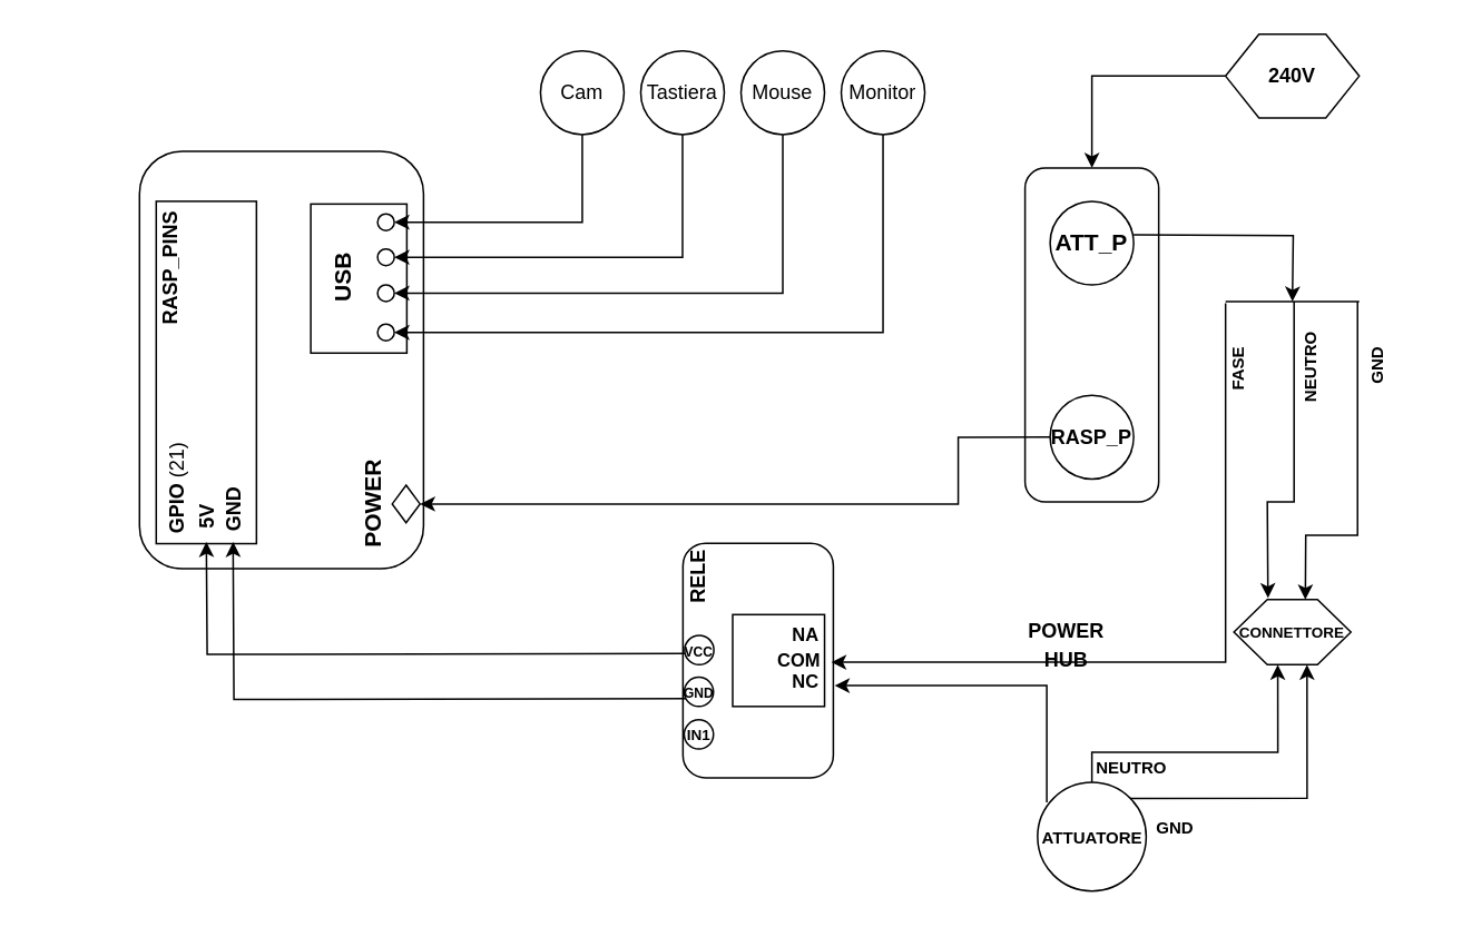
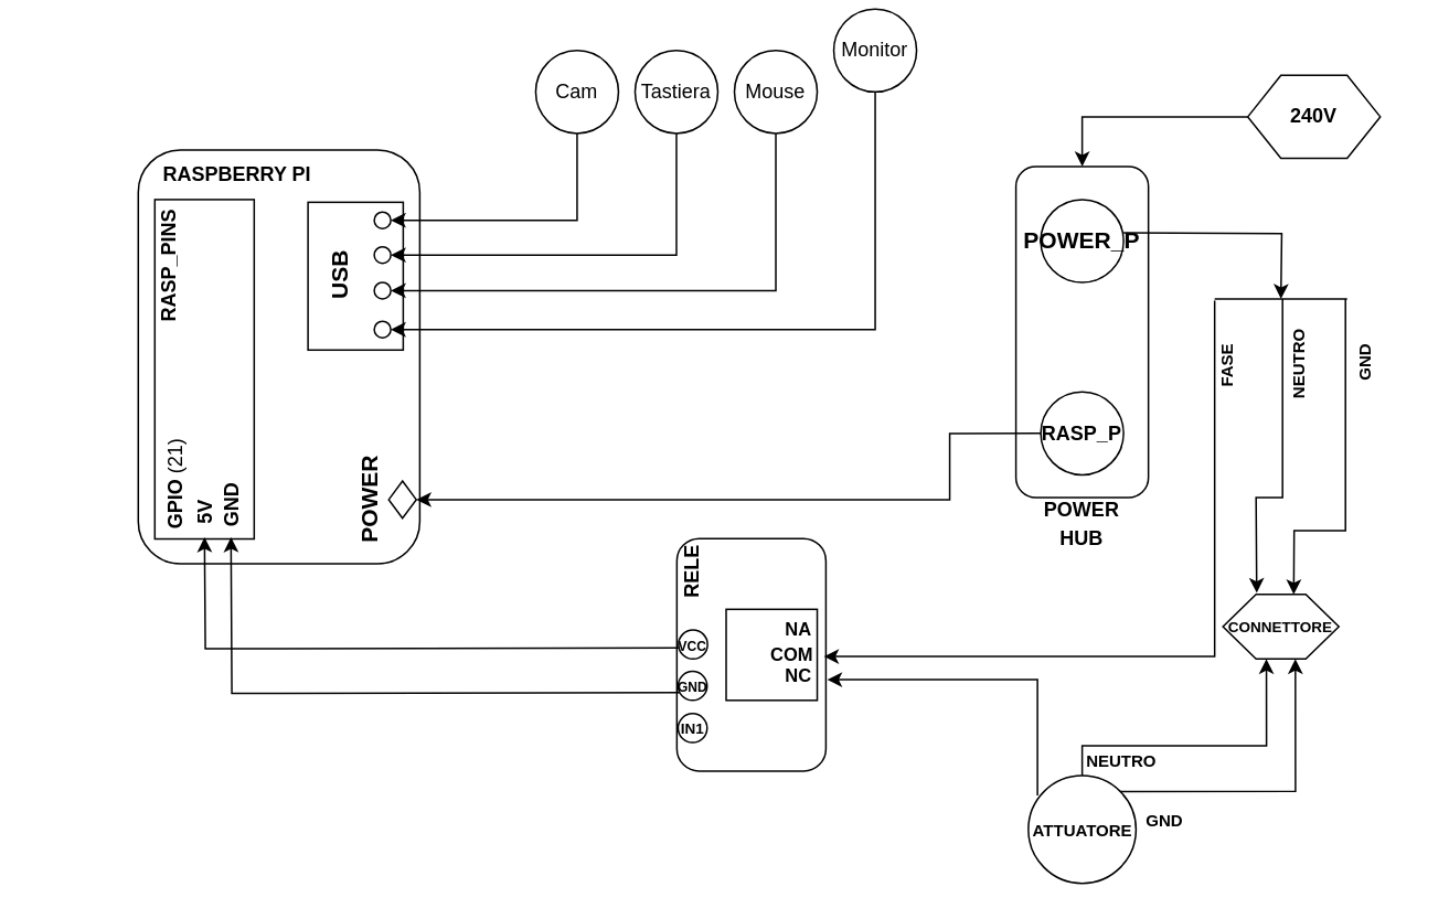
  <mxCell id="0" />
  <mxCell id="1" parent="0" />
  <mxCell id="2" value="" style="rounded=1;whiteSpace=wrap;html=1;rotation=90;" parent="1" vertex="1"><mxGeometry x="43" y="130" width="250" height="170" as="geometry" /></mxCell>
+ <mxCell id="3" value="&lt;b&gt;RASPBERRY PI&lt;/b&gt;" style="text;html=1;strokeColor=none;fillColor=none;align=center;verticalAlign=middle;whiteSpace=wrap;rounded=0;" parent="1" vertex="1"><mxGeometry x="93" y="90" width="100" height="30" as="geometry" /></mxCell>
  <mxCell id="4" value="" style="rounded=0;whiteSpace=wrap;html=1;rotation=90;" parent="1" vertex="1"><mxGeometry x="20.5" y="192.5" width="205" height="60" as="geometry" /></mxCell>
  <mxCell id="5" value="" style="rounded=0;whiteSpace=wrap;html=1;rotation=90;" parent="1" vertex="1"><mxGeometry x="169.63" y="137.5" width="89.25" height="57.5" as="geometry" /></mxCell>
  <mxCell id="6" style="edgeStyle=orthogonalEdgeStyle;rounded=0;orthogonalLoop=1;jettySize=auto;html=1;exitX=0.5;exitY=1;exitDx=0;exitDy=0;entryX=1;entryY=0.5;entryDx=0;entryDy=0;fontSize=14;" parent="1" source="7" target="14" edge="1"><mxGeometry relative="1" as="geometry" /></mxCell>
  <mxCell id="7" value="Cam" style="ellipse;whiteSpace=wrap;html=1;aspect=fixed;" parent="1" vertex="1"><mxGeometry x="323" y="30" width="50" height="50" as="geometry" /></mxCell>
  <mxCell id="8" style="edgeStyle=orthogonalEdgeStyle;rounded=0;orthogonalLoop=1;jettySize=auto;html=1;exitX=0.5;exitY=1;exitDx=0;exitDy=0;entryX=1;entryY=0.5;entryDx=0;entryDy=0;fontSize=14;" parent="1" source="9" target="15" edge="1"><mxGeometry relative="1" as="geometry" /></mxCell>
  <mxCell id="9" value="Tastiera" style="ellipse;whiteSpace=wrap;html=1;aspect=fixed;" parent="1" vertex="1"><mxGeometry x="383" y="30" width="50" height="50" as="geometry" /></mxCell>
  <mxCell id="10" style="edgeStyle=orthogonalEdgeStyle;rounded=0;orthogonalLoop=1;jettySize=auto;html=1;exitX=0.5;exitY=1;exitDx=0;exitDy=0;entryX=1;entryY=0.5;entryDx=0;entryDy=0;fontSize=14;" parent="1" source="11" target="16" edge="1"><mxGeometry relative="1" as="geometry" /></mxCell>
  <mxCell id="11" value="Mouse" style="ellipse;whiteSpace=wrap;html=1;aspect=fixed;" parent="1" vertex="1"><mxGeometry x="443" y="30" width="50" height="50" as="geometry" /></mxCell>
  <mxCell id="12" style="edgeStyle=orthogonalEdgeStyle;rounded=0;orthogonalLoop=1;jettySize=auto;html=1;exitX=0.5;exitY=1;exitDx=0;exitDy=0;entryX=1;entryY=0.5;entryDx=0;entryDy=0;fontSize=14;" parent="1" source="13" target="17" edge="1"><mxGeometry relative="1" as="geometry" /></mxCell>
- <mxCell id="13" value="Monitor" style="ellipse;whiteSpace=wrap;html=1;aspect=fixed;" parent="1" vertex="1"><mxGeometry x="503" y="30" width="50" height="50" as="geometry" /></mxCell>
+ <mxCell id="13" value="Monitor" style="ellipse;whiteSpace=wrap;html=1;aspect=fixed;" parent="1" vertex="1"><mxGeometry x="503" y="5" width="50" height="50" as="geometry" /></mxCell>
  <mxCell id="14" value="" style="ellipse;whiteSpace=wrap;html=1;aspect=fixed;" parent="1" vertex="1"><mxGeometry x="225.5" y="127.5" width="10" height="10" as="geometry" /></mxCell>
  <mxCell id="15" value="" style="ellipse;whiteSpace=wrap;html=1;aspect=fixed;" parent="1" vertex="1"><mxGeometry x="225.5" y="148.5" width="10" height="10" as="geometry" /></mxCell>
  <mxCell id="16" value="" style="ellipse;whiteSpace=wrap;html=1;aspect=fixed;" parent="1" vertex="1"><mxGeometry x="225.5" y="170" width="10" height="10" as="geometry" /></mxCell>
  <mxCell id="17" value="" style="ellipse;whiteSpace=wrap;html=1;aspect=fixed;" parent="1" vertex="1"><mxGeometry x="225.5" y="193.5" width="10" height="10" as="geometry" /></mxCell>
  <mxCell id="18" value="&lt;b&gt;&lt;font style=&quot;font-size: 14px;&quot;&gt;USB&lt;/font&gt;&lt;/b&gt;" style="text;html=1;strokeColor=none;fillColor=none;align=center;verticalAlign=middle;whiteSpace=wrap;rounded=0;rotation=-90;" parent="1" vertex="1"><mxGeometry x="176.75" y="151.25" width="57.5" height="30" as="geometry" /></mxCell>
  <mxCell id="19" value="" style="rhombus;whiteSpace=wrap;html=1;fontSize=14;" parent="1" vertex="1"><mxGeometry x="234.25" y="290" width="16.63" height="22.5" as="geometry" /></mxCell>
  <mxCell id="20" value="&lt;b&gt;POWER&lt;/b&gt;" style="text;html=1;strokeColor=none;fillColor=none;align=center;verticalAlign=middle;whiteSpace=wrap;rounded=0;fontSize=14;rotation=-90;" parent="1" vertex="1"><mxGeometry x="193" y="286.25" width="60" height="30" as="geometry" /></mxCell>
  <mxCell id="21" value="" style="rounded=1;whiteSpace=wrap;html=1;fontSize=14;rotation=90;" parent="1" vertex="1"><mxGeometry x="553" y="160" width="200" height="80" as="geometry" /></mxCell>
  <mxCell id="22" style="edgeStyle=orthogonalEdgeStyle;rounded=0;orthogonalLoop=1;jettySize=auto;html=1;exitX=1;exitY=0.5;exitDx=0;exitDy=0;fontSize=11;" edge="1" parent="1"><mxGeometry relative="1" as="geometry"><mxPoint x="773" y="180" as="targetPoint" /><mxPoint x="678" y="140" as="sourcePoint" /></mxGeometry></mxCell>
- <mxCell id="23" value="&lt;b&gt;ATT_P&lt;/b&gt;" style="ellipse;whiteSpace=wrap;html=1;aspect=fixed;fontSize=14;" parent="1" vertex="1"><mxGeometry x="628" y="120" width="50" height="50" as="geometry" /></mxCell>
- <mxCell id="24" value="&lt;span style=&quot;font-size: 12px;&quot;&gt;&lt;b&gt;POWER&lt;br&gt;HUB&lt;br&gt;&lt;/b&gt;&lt;/span&gt;" style="text;html=1;strokeColor=none;fillColor=none;align=center;verticalAlign=middle;whiteSpace=wrap;rounded=0;fontSize=14;" parent="1" vertex="1"><mxGeometry x="613" y="370" width="50" height="30" as="geometry" /></mxCell>
+ <mxCell id="23" value="&lt;b&gt;POWER_P&lt;/b&gt;" style="ellipse;whiteSpace=wrap;html=1;aspect=fixed;fontSize=14;" parent="1" vertex="1"><mxGeometry x="628" y="120" width="50" height="50" as="geometry" /></mxCell>
+ <mxCell id="24" value="&lt;span style=&quot;font-size: 12px;&quot;&gt;&lt;b&gt;POWER&lt;br&gt;HUB&lt;br&gt;&lt;/b&gt;&lt;/span&gt;" style="text;html=1;strokeColor=none;fillColor=none;align=center;verticalAlign=middle;whiteSpace=wrap;rounded=0;fontSize=14;" parent="1" vertex="1"><mxGeometry x="628" y="300" width="50" height="30" as="geometry" /></mxCell>
  <mxCell id="25" style="edgeStyle=orthogonalEdgeStyle;rounded=0;orthogonalLoop=1;jettySize=auto;html=1;exitX=0;exitY=0.5;exitDx=0;exitDy=0;entryX=1;entryY=0.5;entryDx=0;entryDy=0;fontSize=12;" parent="1" edge="1"><mxGeometry relative="1" as="geometry"><mxPoint x="628" y="261.25" as="sourcePoint" /><mxPoint x="250.88" y="301.25" as="targetPoint" /><Array as="points"><mxPoint x="573" y="261" /><mxPoint x="573" y="301" /></Array></mxGeometry></mxCell>
  <mxCell id="26" value="&lt;font style=&quot;font-size: 12px;&quot;&gt;&lt;b&gt;RASP_P&lt;/b&gt;&lt;/font&gt;" style="ellipse;whiteSpace=wrap;html=1;aspect=fixed;fontSize=14;" parent="1" vertex="1"><mxGeometry x="628" y="236.25" width="50" height="50" as="geometry" /></mxCell>
  <mxCell id="27" style="edgeStyle=orthogonalEdgeStyle;rounded=0;orthogonalLoop=1;jettySize=auto;html=1;exitX=0;exitY=0.5;exitDx=0;exitDy=0;entryX=0;entryY=0.5;entryDx=0;entryDy=0;" edge="1" parent="1" source="28" target="21"><mxGeometry relative="1" as="geometry" /></mxCell>
- <mxCell id="28" value="&lt;b&gt;240V&lt;/b&gt;" style="shape=hexagon;perimeter=hexagonPerimeter2;whiteSpace=wrap;html=1;fixedSize=1;" vertex="1" parent="1"><mxGeometry x="733" y="20" width="80" height="50" as="geometry" /></mxCell>
+ <mxCell id="28" value="&lt;b&gt;240V&lt;/b&gt;" style="shape=hexagon;perimeter=hexagonPerimeter2;whiteSpace=wrap;html=1;fixedSize=1;" vertex="1" parent="1"><mxGeometry x="753" y="45" width="80" height="50" as="geometry" /></mxCell>
  <mxCell id="29" value="" style="rounded=1;whiteSpace=wrap;html=1;rotation=-90;" vertex="1" parent="1"><mxGeometry x="383" y="350" width="140.5" height="90" as="geometry" /></mxCell>
  <mxCell id="30" value="&lt;b&gt;RASP_PINS&lt;/b&gt;" style="text;html=1;strokeColor=none;fillColor=none;align=center;verticalAlign=middle;whiteSpace=wrap;rounded=0;rotation=-90;" vertex="1" parent="1"><mxGeometry x="57" y="145.25" width="90" height="30" as="geometry" /></mxCell>
  <mxCell id="31" value="&lt;b&gt;RELE&lt;/b&gt;" style="text;html=1;strokeColor=none;fillColor=none;align=center;verticalAlign=middle;whiteSpace=wrap;rounded=0;rotation=-90;" vertex="1" parent="1"><mxGeometry x="388" y="330" width="60" height="30" as="geometry" /></mxCell>
  <mxCell id="32" value="" style="whiteSpace=wrap;html=1;aspect=fixed;" vertex="1" parent="1"><mxGeometry x="438" y="367.5" width="55" height="55" as="geometry" /></mxCell>
  <mxCell id="33" style="edgeStyle=orthogonalEdgeStyle;rounded=0;orthogonalLoop=1;jettySize=auto;html=1;exitX=0;exitY=0.5;exitDx=0;exitDy=0;entryX=0;entryY=1;entryDx=0;entryDy=0;fontSize=10;" edge="1" parent="1"><mxGeometry relative="1" as="geometry"><mxPoint x="411.25" y="390.75" as="sourcePoint" /><mxPoint x="123" y="324" as="targetPoint" /></mxGeometry></mxCell>
  <mxCell id="34" value="&lt;font style=&quot;font-size: 8px;&quot;&gt;&lt;b&gt;VCC&lt;/b&gt;&lt;/font&gt;" style="ellipse;whiteSpace=wrap;html=1;aspect=fixed;" vertex="1" parent="1"><mxGeometry x="409.25" y="380" width="17.5" height="17.5" as="geometry" /></mxCell>
  <mxCell id="35" style="edgeStyle=orthogonalEdgeStyle;rounded=0;orthogonalLoop=1;jettySize=auto;html=1;exitX=0;exitY=0.5;exitDx=0;exitDy=0;entryX=0.25;entryY=0.279;entryDx=0;entryDy=0;entryPerimeter=0;fontSize=10;" edge="1" parent="1"><mxGeometry relative="1" as="geometry"><mxPoint x="415" y="417.75" as="sourcePoint" /><mxPoint x="139" y="324" as="targetPoint" /></mxGeometry></mxCell>
  <mxCell id="36" value="&lt;font style=&quot;font-size: 8px;&quot;&gt;&lt;b&gt;GND&lt;/b&gt;&lt;/font&gt;" style="ellipse;whiteSpace=wrap;html=1;aspect=fixed;" vertex="1" parent="1"><mxGeometry x="409" y="405" width="17.5" height="17.5" as="geometry" /></mxCell>
  <mxCell id="37" value="&lt;font style=&quot;font-size: 9px;&quot;&gt;&lt;b style=&quot;&quot;&gt;IN1&lt;/b&gt;&lt;/font&gt;" style="ellipse;whiteSpace=wrap;html=1;aspect=fixed;" vertex="1" parent="1"><mxGeometry x="409" y="430.5" width="17.5" height="17.5" as="geometry" /></mxCell>
  <mxCell id="38" value="&lt;b&gt;5V&lt;/b&gt;" style="text;html=1;strokeColor=none;fillColor=none;align=center;verticalAlign=middle;whiteSpace=wrap;rounded=0;rotation=-90;" vertex="1" parent="1"><mxGeometry x="94" y="294" width="60" height="30" as="geometry" /></mxCell>
  <mxCell id="39" value="&lt;b&gt;GND&lt;/b&gt;" style="text;html=1;strokeColor=none;fillColor=none;align=center;verticalAlign=middle;whiteSpace=wrap;rounded=0;rotation=-90;" vertex="1" parent="1"><mxGeometry x="109.63" y="290" width="60" height="30" as="geometry" /></mxCell>
  <mxCell id="40" value="&lt;b&gt;GPIO&lt;/b&gt; (21)" style="text;html=1;strokeColor=none;fillColor=none;align=center;verticalAlign=middle;whiteSpace=wrap;rounded=0;rotation=-90;" vertex="1" parent="1"><mxGeometry x="76" y="277" width="60" height="30" as="geometry" /></mxCell>
  <mxCell id="41" value="&lt;b&gt;&lt;font style=&quot;font-size: 11px;&quot;&gt;NA&lt;/font&gt;&lt;span style=&quot;color: rgba(0, 0, 0, 0); font-family: monospace; font-size: 0px; text-align: start;&quot;&gt;%3CmxGraphModel%3E%3Croot%3E%3CmxCell%20id%3D%220%22%2F%3E%3CmxCell%20id%3D%221%22%20parent%3D%220%22%2F%3E%3CmxCell%20id%3D%222%22%20value%3D%22%22%20style%3D%22ellipse%3BwhiteSpace%3Dwrap%3Bhtml%3D1%3Baspect%3Dfixed%3B%22%20vertex%3D%221%22%20parent%3D%221%22%3E%3CmxGeometry%20x%3D%22396%22%20y%3D%22425%22%20width%3D%2217.5%22%20height%3D%2217.5%22%20as%3D%22geometry%22%2F%3E%3C%2FmxCell%3E%3C%2Froot%3E%3C%2FmxGraphModel%3E&lt;/span&gt;&lt;/b&gt;" style="text;html=1;strokeColor=none;fillColor=none;align=center;verticalAlign=middle;whiteSpace=wrap;rounded=0;fontSize=9;" vertex="1" parent="1"><mxGeometry x="452" y="364.75" width="60" height="30" as="geometry" /></mxCell>
  <mxCell id="42" value="&lt;span style=&quot;font-size: 11px;&quot;&gt;&lt;b&gt;COM&lt;br&gt;&lt;/b&gt;&lt;/span&gt;" style="text;html=1;strokeColor=none;fillColor=none;align=center;verticalAlign=middle;whiteSpace=wrap;rounded=0;fontSize=9;" vertex="1" parent="1"><mxGeometry x="448" y="380" width="60" height="30" as="geometry" /></mxCell>
  <mxCell id="43" value="&lt;span style=&quot;font-size: 11px;&quot;&gt;&lt;b&gt;NC&lt;br&gt;&lt;/b&gt;&lt;/span&gt;" style="text;html=1;strokeColor=none;fillColor=none;align=center;verticalAlign=middle;whiteSpace=wrap;rounded=0;fontSize=9;" vertex="1" parent="1"><mxGeometry x="452" y="392.5" width="60" height="30" as="geometry" /></mxCell>
  <mxCell id="44" value="" style="endArrow=none;html=1;rounded=0;fontSize=11;" edge="1" parent="1"><mxGeometry width="50" height="50" relative="1" as="geometry"><mxPoint x="733" y="180" as="sourcePoint" /><mxPoint x="813" y="180" as="targetPoint" /></mxGeometry></mxCell>
  <mxCell id="45" style="edgeStyle=orthogonalEdgeStyle;rounded=0;orthogonalLoop=1;jettySize=auto;html=1;exitX=1;exitY=0;exitDx=0;exitDy=0;entryX=0.625;entryY=1;entryDx=0;entryDy=0;fontSize=10;" edge="1" parent="1" source="47" target="48"><mxGeometry relative="1" as="geometry" /></mxCell>
  <mxCell id="46" style="edgeStyle=orthogonalEdgeStyle;rounded=0;orthogonalLoop=1;jettySize=auto;html=1;exitX=0.5;exitY=0;exitDx=0;exitDy=0;entryX=0.375;entryY=1;entryDx=0;entryDy=0;fontSize=10;" edge="1" parent="1" source="47" target="48"><mxGeometry relative="1" as="geometry"><Array as="points"><mxPoint x="653" y="450" /><mxPoint x="764" y="450" /></Array></mxGeometry></mxCell>
  <mxCell id="47" value="&lt;b&gt;&lt;font style=&quot;font-size: 10px;&quot;&gt;ATTUATORE&lt;/font&gt;&lt;/b&gt;" style="ellipse;whiteSpace=wrap;html=1;aspect=fixed;fontSize=11;" vertex="1" parent="1"><mxGeometry x="620.5" y="468" width="65" height="65" as="geometry" /></mxCell>
  <mxCell id="48" value="&lt;b&gt;&lt;font style=&quot;font-size: 9px;&quot;&gt;CONNETTORE&lt;/font&gt;&lt;/b&gt;" style="shape=hexagon;perimeter=hexagonPerimeter2;whiteSpace=wrap;html=1;fixedSize=1;fontSize=11;" vertex="1" parent="1"><mxGeometry x="738" y="358.5" width="70" height="39" as="geometry" /></mxCell>
  <mxCell id="49" value="&lt;b&gt;&lt;font style=&quot;font-size: 10px;&quot;&gt;GND&lt;/font&gt;&lt;/b&gt;" style="text;html=1;strokeColor=none;fillColor=none;align=center;verticalAlign=middle;whiteSpace=wrap;rounded=0;fontSize=10;rotation=0;" vertex="1" parent="1"><mxGeometry x="673" y="480" width="60" height="30" as="geometry" /></mxCell>
  <mxCell id="50" value="" style="endArrow=classic;html=1;rounded=0;fontSize=10;entryX=0.625;entryY=0;entryDx=0;entryDy=0;" edge="1" parent="1"><mxGeometry width="50" height="50" relative="1" as="geometry"><mxPoint x="812" y="180" as="sourcePoint" /><mxPoint x="780.75" y="358.5" as="targetPoint" /><Array as="points"><mxPoint x="812" y="320" /><mxPoint x="781" y="320" /></Array></mxGeometry></mxCell>
  <mxCell id="51" value="&lt;b&gt;&lt;font style=&quot;font-size: 10px;&quot;&gt;GND&lt;/font&gt;&lt;/b&gt;" style="text;html=1;strokeColor=none;fillColor=none;align=center;verticalAlign=middle;whiteSpace=wrap;rounded=0;fontSize=10;rotation=-90;" vertex="1" parent="1"><mxGeometry x="793" y="203.5" width="60" height="30" as="geometry" /></mxCell>
  <mxCell id="52" value="" style="endArrow=classic;html=1;rounded=0;fontSize=10;entryX=0.277;entryY=-0.023;entryDx=0;entryDy=0;entryPerimeter=0;" edge="1" parent="1"><mxGeometry width="50" height="50" relative="1" as="geometry"><mxPoint x="774" y="180" as="sourcePoint" /><mxPoint x="758.39" y="357.603" as="targetPoint" /><Array as="points"><mxPoint x="774" y="300" /><mxPoint x="758" y="300" /></Array></mxGeometry></mxCell>
  <mxCell id="53" value="&lt;b&gt;&lt;font style=&quot;font-size: 10px;&quot;&gt;NEUTRO&lt;/font&gt;&lt;/b&gt;" style="text;html=1;strokeColor=none;fillColor=none;align=center;verticalAlign=middle;whiteSpace=wrap;rounded=0;fontSize=10;rotation=-90;" vertex="1" parent="1"><mxGeometry x="753" y="204.5" width="60" height="30" as="geometry" /></mxCell>
  <mxCell id="54" value="&lt;b&gt;&lt;font style=&quot;font-size: 10px;&quot;&gt;NEUTRO&lt;/font&gt;&lt;/b&gt;" style="text;html=1;strokeColor=none;fillColor=none;align=center;verticalAlign=middle;whiteSpace=wrap;rounded=0;fontSize=10;rotation=0;" vertex="1" parent="1"><mxGeometry x="647" y="444" width="60" height="30" as="geometry" /></mxCell>
  <mxCell id="55" value="" style="endArrow=classic;html=1;rounded=0;fontSize=10;" edge="1" parent="1"><mxGeometry width="50" height="50" relative="1" as="geometry"><mxPoint x="733" y="181" as="sourcePoint" /><mxPoint x="497" y="396" as="targetPoint" /><Array as="points"><mxPoint x="733" y="301" /><mxPoint x="733" y="396" /></Array></mxGeometry></mxCell>
  <mxCell id="56" value="&lt;b&gt;&lt;font style=&quot;font-size: 10px;&quot;&gt;FASE&lt;/font&gt;&lt;/b&gt;" style="text;html=1;strokeColor=none;fillColor=none;align=center;verticalAlign=middle;whiteSpace=wrap;rounded=0;fontSize=10;rotation=-90;" vertex="1" parent="1"><mxGeometry x="710" y="205.5" width="60" height="30" as="geometry" /></mxCell>
  <mxCell id="57" value="" style="endArrow=classic;html=1;rounded=0;fontSize=10;entryX=0.85;entryY=0.583;entryDx=0;entryDy=0;entryPerimeter=0;" edge="1" parent="1"><mxGeometry width="50" height="50" relative="1" as="geometry"><mxPoint x="626" y="480" as="sourcePoint" /><mxPoint x="499" y="409.99" as="targetPoint" /><Array as="points"><mxPoint x="626" y="410" /></Array></mxGeometry></mxCell>
